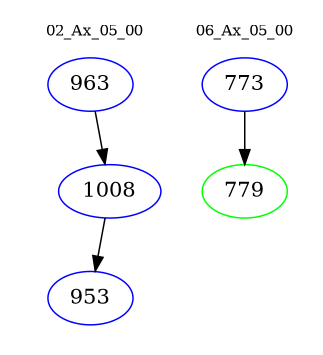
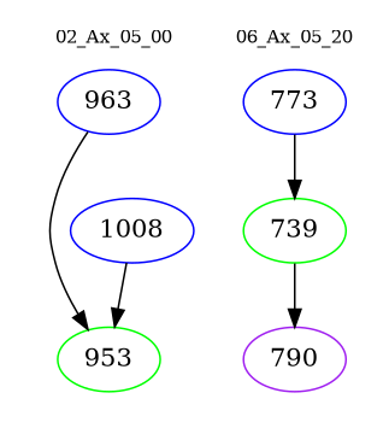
  digraph {
    node [color=blue]
    edge [color=black]
    n1 [label=963]
-   n2 [label=953]
+   n2 [color=green label=953]
    n3 [label=1008]
    n4 [label=773]
-   n5 [color=green label=779]
+   n5 [color=green label=739]
+   n6 [color=purple label=790]
    subgraph cluster_1 {
      color=white
      fontsize=10
      label="02_Ax_05_00"
      n1
      n2
      n3
    }
    subgraph cluster_2 {
      color=white
      fontsize=10
-     label="06_Ax_05_00"
+     label="06_Ax_05_20"
      n4
      n5
+     n6
    }
-   n1 -> n3
+   n1 -> n2
    n3 -> n2
    n4 -> n5
+   n5 -> n6
  }
